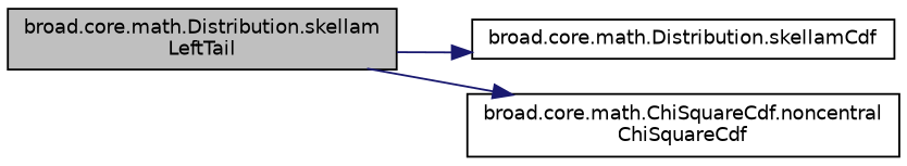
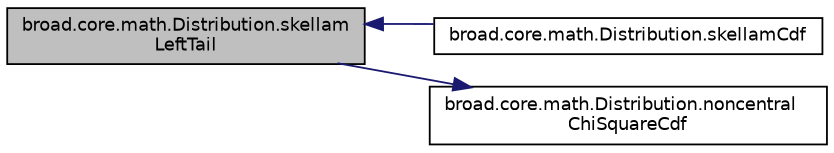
  digraph {
    rankdir=LR
    node [color=black fillcolor=white fontname=Helvetica fontsize=10 shape=record style=filled]
    edge [color=midnightblue fontname=Helvetica fontsize=10 labelfontname=Helvetica labelfontsize=10 style=solid]
    n1 [fillcolor=grey75 fontcolor=black height=0.2 label="broad.core.math.Distribution.skellam\lLeftTail" width=0.4]
    n2 [height=0.2 label="broad.core.math.Distribution.skellamCdf" width=0.4]
-   n3 [height=0.2 label="broad.core.math.ChiSquareCdf.noncentral\lChiSquareCdf" width=0.4]
-   n1 -> n2
+   n3 [height=0.2 label="broad.core.math.Distribution.noncentral\lChiSquareCdf" width=0.4]
+   n2 -> n1
    n1 -> n3
  }
